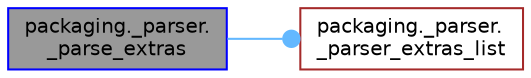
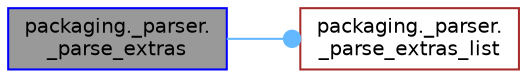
  digraph {
    rankdir=LR
    node [fontname=Helvetica fontsize=10 shape=box style=filled]
    n1 [color=blue fillcolor=grey60 fontcolor=black height=0.2 label="packaging._parser.\l_parse_extras" width=0.4]
-   n2 [color=brown fillcolor=white height=0.2 label="packaging._parser.\l_parser_extras_list" width=0.4]
+   n2 [color=brown fillcolor=white height=0.2 label="packaging._parser.\l_parse_extras_list" width=0.4]
    n1 -> n2 [color=steelblue1 fontname=Helvetica fontsize=10 labelfontname=Helvetica labelfontsize=10 style=solid arrowhead=dot]
  }
